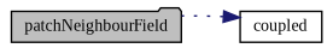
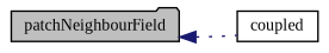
  digraph {
    rankdir=LR
    fontname="Liberation Serif"
    node [color=black fontname="Liberation Serif" fontsize=10]
    n1 [fillcolor=grey75 fontcolor=black height=0.2 label=patchNeighbourField shape=folder style=filled width=0.4]
    n2 [height=0.2 label=coupled shape=box width=0.4]
-   n2 -> n1 [color=midnightblue dir=back fontname="Liberation Serif" fontsize=10 labelfontname=Helvetica labelfontsize=10 style=dotted]
+   n1 -> n2 [color=midnightblue dir=back fontname="Liberation Serif" fontsize=10 labelfontname=Helvetica labelfontsize=10 style=dotted]
  }
